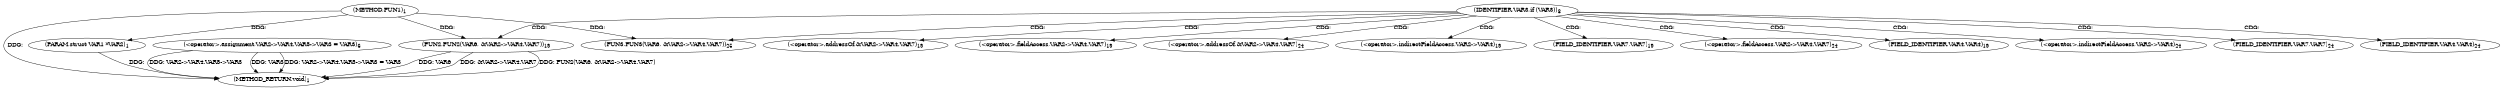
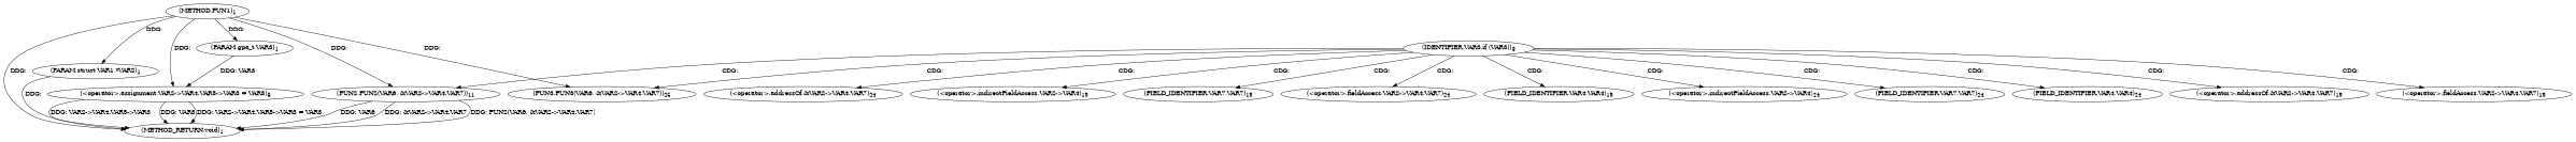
  digraph {
    n1 [label=<(METHOD,FUN1)<SUB>1</SUB>>]
    n2 [label=<(PARAM,struct VAR1 *VAR2)<SUB>1</SUB>>]
+   n3 [label=<(PARAM,gpa_t VAR3)<SUB>1</SUB>>]
    n4 [label=<(&lt;operator&gt;.assignment,VAR2-&gt;VAR4.VAR5-&gt;VAR3 = VAR3)<SUB>6</SUB>>]
-   n5 [label=<(FUN2,FUN2(VAR6, &amp;VAR2-&gt;VAR4.VAR7))<SUB>19</SUB>>]
+   n5 [label=<(FUN2,FUN2(VAR6, &amp;VAR2-&gt;VAR4.VAR7))<SUB>11</SUB>>]
    n6 [label=<(FUN3,FUN3(VAR6, &amp;VAR2-&gt;VAR4.VAR7))<SUB>25</SUB>>]
    n7 [label=<(METHOD_RETURN,void)<SUB>1</SUB>>]
    n8 [label=<(IDENTIFIER,VAR3,if (VAR3))<SUB>8</SUB>>]
    n9 [label=<(&lt;operator&gt;.addressOf,&amp;VAR2-&gt;VAR4.VAR7)<SUB>19</SUB>>]
    n10 [label=<(&lt;operator&gt;.fieldAccess,VAR2-&gt;VAR4.VAR7)<SUB>19</SUB>>]
    n11 [label=<(&lt;operator&gt;.addressOf,&amp;VAR2-&gt;VAR4.VAR7)<SUB>24</SUB>>]
    n12 [label=<(&lt;operator&gt;.indirectFieldAccess,VAR2-&gt;VAR4)<SUB>19</SUB>>]
    n13 [label=<(FIELD_IDENTIFIER,VAR7,VAR7)<SUB>19</SUB>>]
    n14 [label=<(&lt;operator&gt;.fieldAccess,VAR2-&gt;VAR4.VAR7)<SUB>24</SUB>>]
    n15 [label=<(FIELD_IDENTIFIER,VAR4,VAR4)<SUB>19</SUB>>]
    n16 [label=<(&lt;operator&gt;.indirectFieldAccess,VAR2-&gt;VAR4)<SUB>24</SUB>>]
    n17 [label=<(FIELD_IDENTIFIER,VAR7,VAR7)<SUB>24</SUB>>]
    n18 [label=<(FIELD_IDENTIFIER,VAR4,VAR4)<SUB>24</SUB>>]
    n1 -> n2 [label="DDG: "]
+   n1 -> n3 [label="DDG: "]
+   n1 -> n4 [label="DDG: "]
    n1 -> n5 [label="DDG: "]
    n1 -> n6 [label="DDG: "]
    n1 -> n7 [label="DDG: "]
    n2 -> n7 [label="DDG: "]
+   n3 -> n4 [label="DDG: VAR3"]
    n4 -> n7 [label="DDG: VAR2-&gt;VAR4.VAR5-&gt;VAR3"]
    n4 -> n7 [label="DDG: VAR3"]
    n4 -> n7 [label="DDG: VAR2-&gt;VAR4.VAR5-&gt;VAR3 = VAR3"]
    n5 -> n7 [label="DDG: VAR6"]
    n5 -> n7 [label="DDG: &amp;VAR2-&gt;VAR4.VAR7"]
    n5 -> n7 [label="DDG: FUN2(VAR6, &amp;VAR2-&gt;VAR4.VAR7)"]
    n8 -> n5 [label="CDG: "]
    n8 -> n6 [label="CDG: "]
    n8 -> n9 [label="CDG: "]
    n8 -> n10 [label="CDG: "]
    n8 -> n11 [label="CDG: "]
    n8 -> n12 [label="CDG: "]
    n8 -> n13 [label="CDG: "]
    n8 -> n14 [label="CDG: "]
    n8 -> n15 [label="CDG: "]
    n8 -> n16 [label="CDG: "]
    n8 -> n17 [label="CDG: "]
    n8 -> n18 [label="CDG: "]
  }
